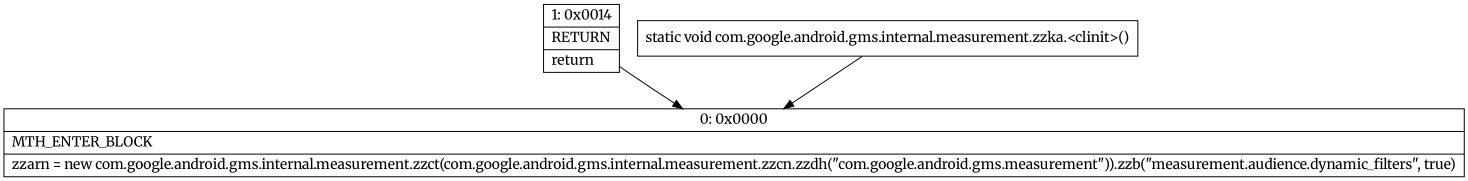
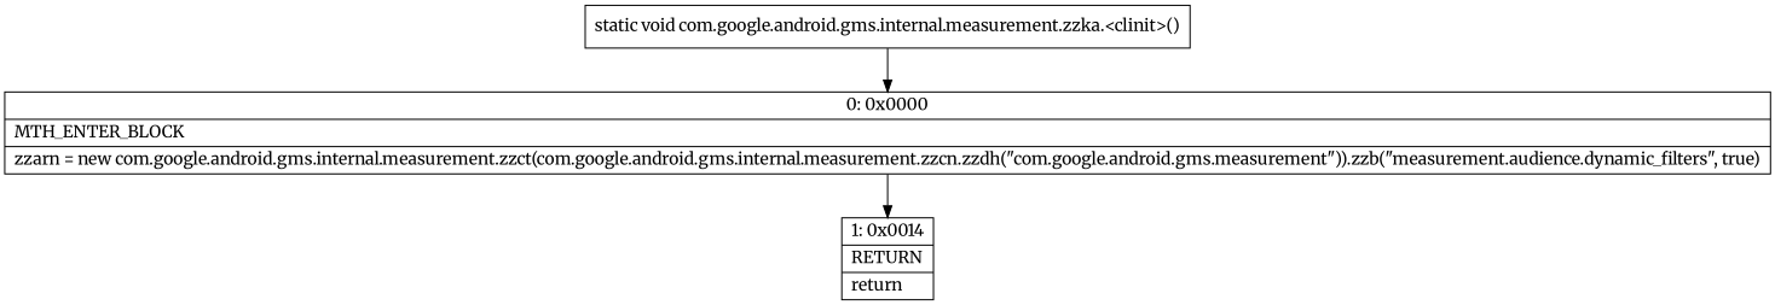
  digraph {
    fontname=Merriweather
    node [shape=record fontname=Merriweather]
    edge [fontname=Merriweather]
    n1 [label="{0\:\ 0x0000|MTH_ENTER_BLOCK\l|zzarn = new com.google.android.gms.internal.measurement.zzct(com.google.android.gms.internal.measurement.zzcn.zzdh(\"com.google.android.gms.measurement\")).zzb(\"measurement.audience.dynamic_filters\", true)\l}"]
    n2 [label="{1\:\ 0x0014|RETURN\l|return\l}"]
    n3 [label="{static void com.google.android.gms.internal.measurement.zzka.\<clinit\>() }"]
-   n2 -> n1
+   n1 -> n2
    n3 -> n1
  }
